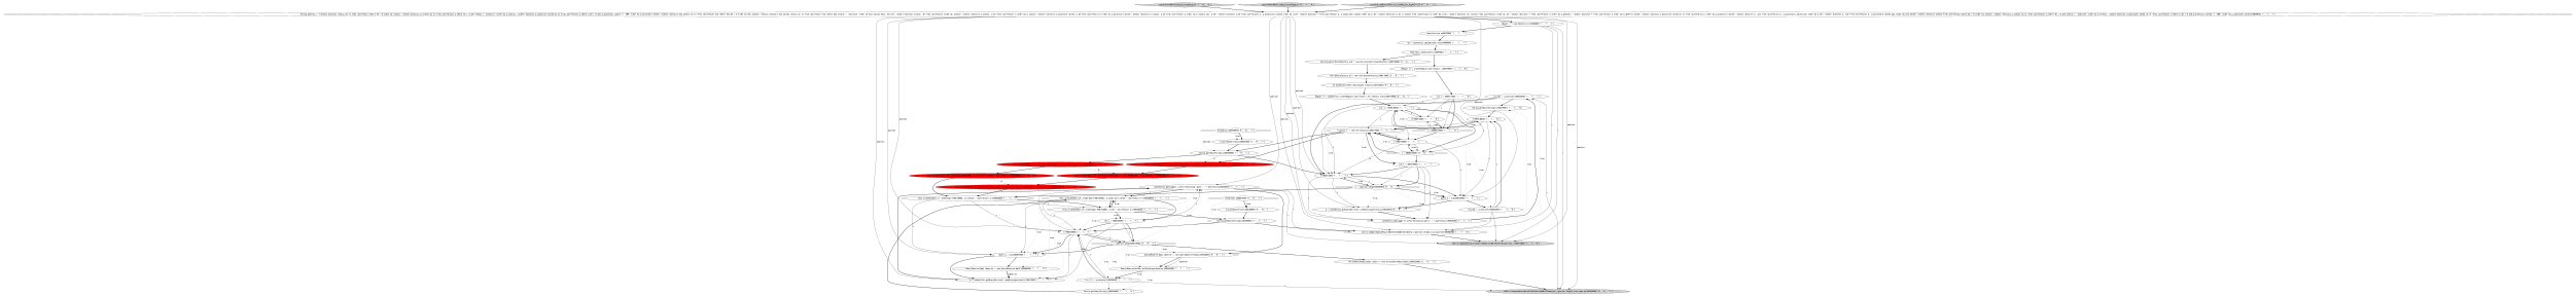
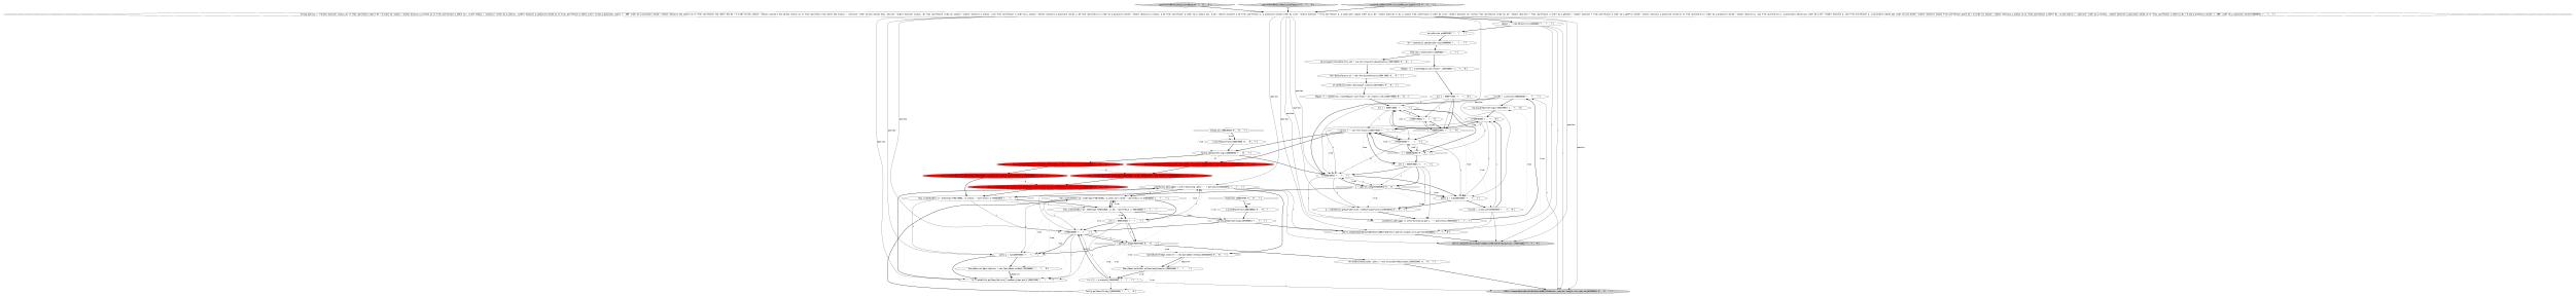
  digraph {
    fontname="Roboto Mono"
    node [fillcolor=white fontname="Roboto Mono" shape=ellipse style=filled]
    edge [fontname="Roboto Mono" style=bold]
    n1 [label="ssOrrs.CompareQueryResultsWithoutAndWithIndexes(r,queries.length,true,queries)@@@50@@@['1', '1', '0']"]
    n2 [fillcolor=lightgray label="ssOrrs.compareExternallySortedQueriesWithOrderBy(queries,r)@@@51@@@['1', '1', '0']"]
    n3 [label="this.createIndex(\"i2\",IndexType.FUNCTIONAL,\"p.ID\",\"/portfolio1 p\")@@@34@@@['1', '1', '1']"]
    n4 [label="q = CacheUtils.getQueryService().newQuery(queries(i()@@@41@@@['1', '1', '1']"]
    n5 [label="fail(q.getQueryString())@@@49@@@['1', '1', '1']"]
    n6 [label="int i = 0@@@36@@@['1', '1', '1']"]
    n7 [label="CacheUtils.getLogger().info(\"Executing query: \" + queries(i()@@@42@@@['1', '1', '1']"]
    n8 [label="i++@@@38@@@['1', '1', '1']"]
    n9 [label="this.createIndex(\"i3\",IndexType.FUNCTIONAL,\"p.position1.secId\",\"/portfolio1 p\")@@@35@@@['1', '1', '1']"]
    n10 [label="Query q = null@@@39@@@['1', '1', '1']"]
    n11 [label="QueryObserverImpl observer = new QueryObserverImpl()@@@40@@@['1', '1', '0']"]
    n12 [label="i < queries.length@@@37@@@['0', '0', '1']" shape=diamond]
    n13 [label="QueryObserverImpl observer = new QueryObserverImpl()@@@43@@@['0', '0', '1']"]
    n14 [label="fail(q.getQueryString())@@@46@@@['1', '1', '0']"]
    n15 [label="CacheUtils.getLogger().info(\"Executing query: \" + queries(i()@@@25@@@['1', '1', '1']"]
    n16 [label="r(i((0( = q.execute()@@@26@@@['1', '1', '1']"]
    n17 [label="fail(q.getQueryString())@@@27@@@['1', '1', '0']"]
    n18 [label="i++@@@21@@@['1', '1', '1']"]
    n19 [fillcolor=lightgray label="ssOrrs.CompareQueryResultsWithoutAndWithIndexes(r,queries.length,true,queries)@@@53@@@['0', '0', '1']"]
    n20 [label="i++@@@18@@@['1', '1', '0']"]
    n21 [fillcolor=red label="this.createIndex(\"i2\",IndexType.FUNCTIONAL,\"p.ID\",\"/portfolio1 p\")@@@31@@@['1', '0', '0']"]
    n22 [fillcolor=red label="this.createIndex(\"i2\",IndexType.FUNCTIONAL,\"p.ID\",SEPARATOR + \"portfolio1 p\")@@@31@@@['0', '1', '0']"]
    n23 [fillcolor=red label="this.createIndex(\"i3\",IndexType.FUNCTIONAL,\"p.position1.secId\",\"/portfolio1 p\")@@@32@@@['1', '0', '0']"]
    n24 [fillcolor=red label="this.createIndex(\"i3\",IndexType.FUNCTIONAL,\"p.position1.secId\",SEPARATOR + \"portfolio1 p\")@@@32@@@['0', '1', '0']"]
    n25 [label="this.createIndex(\"i1\",IndexType.FUNCTIONAL,\"p.status\",\"/portfolio1 p\")@@@33@@@['1', '1', '1']"]
    n26 [label="fail(q.getQueryString())@@@30@@@['1', '0', '1']"]
    n27 [fillcolor=red label="this.createIndex(\"i1\",IndexType.FUNCTIONAL,\"p.status\",SEPARATOR + \"portfolio1 p\")@@@30@@@['0', '1', '0']"]
    n28 [label="q = CacheUtils.getQueryService().newQuery(queries(i()@@@24@@@['0', '0', '1']"]
    n29 [label="Query q = null@@@22@@@['1', '1', '1']"]
    n30 [label="i < queries.length@@@20@@@['0', '0', '1']" shape=diamond]
    n31 [label="Region r1 = CacheUtils.createRegion(\"portfolio1\",af.create(),false)@@@13@@@['0', '0', '1']"]
    n32 [label="int i = 0@@@14@@@['1', '1', '1']"]
    n33 [label="r1.put(i + \"\",new Portfolio(i))@@@17@@@['1', '1', '1']"]
    n34 [label="i++@@@16@@@['1', '1', '1']"]
    n35 [label="i++@@@13@@@['1', '1', '0']"]
    n36 [label="i < 50@@@15@@@['0', '0', '1']" shape=diamond]
    n37 [label="int i = 0@@@19@@@['1', '1', '1']"]
    n38 [label="r(i((0( = q.execute()@@@23@@@['1', '1', '0']"]
    n39 [label="r(i((1( = q.execute()@@@45@@@['1', '1', '1']"]
    n40 [label="QueryObserverHolder.setInstance(observer)@@@44@@@['1', '1', '1']"]
    n41 [label="StructSetOrResultsSet ssOrrs = new StructSetOrResultsSet()@@@52@@@['0', '0', '1']"]
    n42 [label="int i = 0@@@11@@@['1', '1', '0']"]
    n43 [label="i < 50@@@12@@@['1', '1', '0']" shape=diamond]
    n44 [label="PartitionAttributesFactory paf = new PartitionAttributesFactory()@@@10@@@['0', '0', '1']"]
    n45 [label="AttributesFactory af = new AttributesFactory()@@@11@@@['0', '0', '1']"]
    n46 [label="af.setPartitionAttributes(paf.create())@@@12@@@['0', '0', '1']"]
    n47 [label="String queries = {\"select distinct status as st from /portfolio1 where ID > 0 order by status\",\"select distinct p.status as st from /portfolio1 p where ID > 0 and status = 'inactive' order by p.status\",\"select distinct p.position1.secId as st from /portfolio1 p where p.ID > 0 and p.position1.secId != 'IBM' order by p.position1.secId\",\"select distinct key.status as st from /portfolio1 key where key.ID > 5 order by key.status\",\"select distinct key.ID,key.status as st from /portfolio1 key where key.status = 'inactive' order by key.status desc, key.ID\",\"select distinct status, ID from /portfolio1 order by status\",\"select distinct p.status, p.ID from /portfolio1 p order by p.status\",\"select distinct p.position1.secId, p.ID from /portfolio1 p order by p.position1.secId\",\"select distinct p.status, p.ID from /portfolio1 p order by p.status asc, p.ID\",\"select distinct p.ID from /portfolio1 p, p.positions.values order by p.ID\",\"select distinct * from /portfolio1 p, p.positions.values order by p.ID\",\"select distinct p.iD, p.status from /portfolio1 p order by p.iD\",\"select distinct iD, status from /portfolio1 order by iD\",\"select distinct * from /portfolio1 p order by p.getID()\",\"select distinct * from /portfolio1 p order by p.getP1().secId\",\"select distinct p.position1.secId as st from /portfolio1 p order by p.position1.secId\",\"select distinct p, pos from /portfolio1 p, p.positions.values pos order by p.ID\",\"select distinct p, pos from /portfolio1 p, p.positions.values pos order by pos.secId\",\"select distinct status from /portfolio1 where ID > 0 order by status\",\"select distinct p.status as st from /portfolio1 p where ID > 0 and status = 'inactive' order by p.status\",\"select distinct p.position1.secId as st from /portfolio1 p where p.ID > 0 and p.position1.secId != 'IBM' order by p.position1.secId\"}@@@3@@@['1', '1', '1']"]
    n48 [label="Object r = new Object((((((@@@6@@@['1', '1', '1']"]
    n49 [label="QueryService qs@@@7@@@['1', '1', '1']"]
    n50 [fillcolor=lightgray label="testOrderedResultsReplicatedRegion['1', '0', '0']" shape=diamond]
    n51 [label="qs = CacheUtils.getQueryService()@@@8@@@['1', '1', '1']"]
    n52 [label="Position.resetCounter()@@@9@@@['1', '1', '1']"]
    n53 [label="Region r1 = createRegion(\"portfolio1\",)@@@10@@@['1', '1', '0']"]
    n54 [label="e.printStackTrace()@@@48@@@['0', '0', '1']"]
    n55 [fillcolor=lightgray label="testOrderedResultsReplicatedRegion['0', '1', '0']" shape=diamond]
    n56 [label="Exception e@@@28@@@['0', '0', '1']" shape=diamond]
    n57 [label="e.printStackTrace()@@@29@@@['0', '0', '1']"]
    n58 [fillcolor=lightgray label="testOrderedResultsPartitionedRegion_Bug43514_2['0', '0', '1']" shape=diamond]
    n59 [label="Exception e@@@47@@@['0', '0', '1']" shape=diamond]
    n1 -> n2
    n3 -> n4 [label=true style=dotted]
    n3 -> n5
    n3 -> n6 [label=true style=dotted]
    n3 -> n6
    n3 -> n7 [label=true style=dotted]
    n3 -> n8 [label=true style=dotted]
    n3 -> n9
    n3 -> n9 [label=true style=dotted]
    n3 -> n10 [label=true style=dotted]
    n3 -> n11 [label=true style=dotted]
    n4 -> n7
    n5 -> n1
    n5 -> n8
    n6 -> n4 [label=i style=solid]
    n6 -> n7 [label=i style=solid]
    n6 -> n8
    n6 -> n12
    n6 -> n12 [label=i style=solid]
    n7 -> n1 [label=r style=solid]
    n7 -> n2 [label=r style=solid]
    n7 -> n9
    n7 -> n9 [label=i style=solid]
    n7 -> n13
    n8 -> n4 [label=i style=solid]
    n8 -> n7 [label=i style=solid]
    n8 -> n10
    n8 -> n12 [label=i style=solid]
    n8 -> n12
    n9 -> n3 [label=i style=solid]
    n9 -> n3
    n9 -> n6
    n9 -> n8 [label=i style=solid]
    n9 -> n10 [label=i style=solid]
    n10 -> n4
    n10 -> n11
    n11 -> n4
    n11 -> n4 [label=observer style=solid]
    n12 -> n4 [label=true style=dotted]
    n12 -> n7 [label=true style=dotted]
    n12 -> n10
    n12 -> n10 [label=true style=dotted]
    n12 -> n13 [label=true style=dotted]
    n12 -> n39 [label=true style=dotted]
    n12 -> n40 [label=true style=dotted]
    n12 -> n41
    n13 -> n40
    n13 -> n40 [label=observer style=solid]
    n14 -> n9
    n15 -> n16 [label=true style=dotted]
    n15 -> n16
    n15 -> n17 [label=true style=dotted]
    n16 -> n17
    n16 -> n18
    n16 -> n18 [label=i style=solid]
    n16 -> n19 [label=r style=solid]
    n17 -> n20
    n18 -> n15 [label=i style=solid]
    n18 -> n28 [label=i style=solid]
    n18 -> n29
    n18 -> n30 [label=i style=solid]
    n18 -> n30
    n20 -> n18 [label=i style=solid]
    n20 -> n29 [label=i style=solid]
    n20 -> n33 [label=i style=solid]
    n20 -> n33
    n21 -> n22 [label=0 style=dashed]
    n21 -> n23
    n22 -> n24
    n23 -> n24 [label=0 style=dashed]
    n23 -> n25
    n24 -> n25
    n25 -> n3
    n25 -> n3 [label=i style=solid]
    n25 -> n8 [label=i style=solid]
    n25 -> n10 [label=i style=solid]
    n26 -> n18
    n26 -> n21
    n26 -> n27 [label=0 style=dashed]
    n27 -> n22
    n28 -> n15
    n29 -> n28
    n29 -> n38
    n30 -> n15 [label=true style=dotted]
    n30 -> n18 [label=true style=dotted]
    n30 -> n25
    n30 -> n28 [label=true style=dotted]
    n30 -> n29
    n30 -> n29 [label=true style=dotted]
    n31 -> n32
    n32 -> n33 [label=i style=solid]
    n32 -> n34 [label=i style=solid]
    n32 -> n35
    n32 -> n36
    n32 -> n36 [label=i style=solid]
    n33 -> n18 [label=true style=dotted]
    n33 -> n20 [label=true style=dotted]
    n33 -> n26
    n33 -> n27
    n33 -> n29 [label=true style=dotted]
    n33 -> n34
    n33 -> n37 [label=true style=dotted]
    n33 -> n37
    n33 -> n38 [label=true style=dotted]
    n34 -> n18 [label=0 style=solid]
    n34 -> n29 [label=i style=solid]
    n34 -> n33
    n34 -> n33 [label=i style=solid]
    n34 -> n36 [label=i style=solid]
    n34 -> n36
    n35 -> n32 [label=i style=solid]
    n35 -> n43
    n35 -> n43 [label=i style=solid]
    n36 -> n33
    n36 -> n33 [label=true style=dotted]
    n36 -> n34 [label=true style=dotted]
    n36 -> n37
    n37 -> n15 [label=i style=solid]
    n37 -> n18
    n37 -> n28 [label=i style=solid]
    n37 -> n30
    n37 -> n30 [label=i style=solid]
    n38 -> n1 [label=r style=solid]
    n38 -> n2 [label=r style=solid]
    n38 -> n20
    n38 -> n20 [label=i style=solid]
    n39 -> n8 [label=i style=solid]
    n39 -> n8
    n39 -> n14 [style=solid]
    n39 -> n19 [label=r style=solid]
    n40 -> n14 [label=true style=dotted]
    n40 -> n39
    n40 -> n39 [label=true style=dotted]
    n41 -> n19
    n42 -> n32 [label=i style=solid]
    n42 -> n35 [label=i style=solid]
    n42 -> n43
    n42 -> n43 [label=i style=solid]
    n43 -> n32
    n43 -> n32 [label=true style=dotted]
    n43 -> n34
    n43 -> n35 [label=true style=dotted]
    n44 -> n45
    n45 -> n46
    n46 -> n31
    n47 -> n1 [label=queries style=solid]
    n47 -> n2 [label=queries style=solid]
    n47 -> n4 [label=queries style=solid]
    n47 -> n7 [label=queries style=solid]
    n47 -> n8 [label=queries style=solid]
    n47 -> n10 [label=queries style=solid]
    n47 -> n15 [label=queries style=solid]
    n47 -> n18 [label=queries style=solid]
    n47 -> n19 [label=queries style=solid]
    n47 -> n28 [label=queries style=solid]
    n47 -> n29 [label=queries style=solid]
    n47 -> n48
    n48 -> n1 [label=r style=solid]
    n48 -> n2 [label=r style=solid]
    n48 -> n19 [label=r style=solid]
    n48 -> n49
    n49 -> n51
    n50 -> n47
    n51 -> n52
    n52 -> n44
    n52 -> n53
    n53 -> n42
    n54 -> n5
    n55 -> n47
-   n56 -> n26 [label=queries style=dotted]
+   n56 -> n26 [label=true style=dotted]
    n56 -> n57
    n56 -> n57 [label=true style=dotted]
    n57 -> n26
    n58 -> n47
    n59 -> n5 [label=true style=dotted]
    n59 -> n54 [label=true style=dotted]
    n59 -> n54
  }
